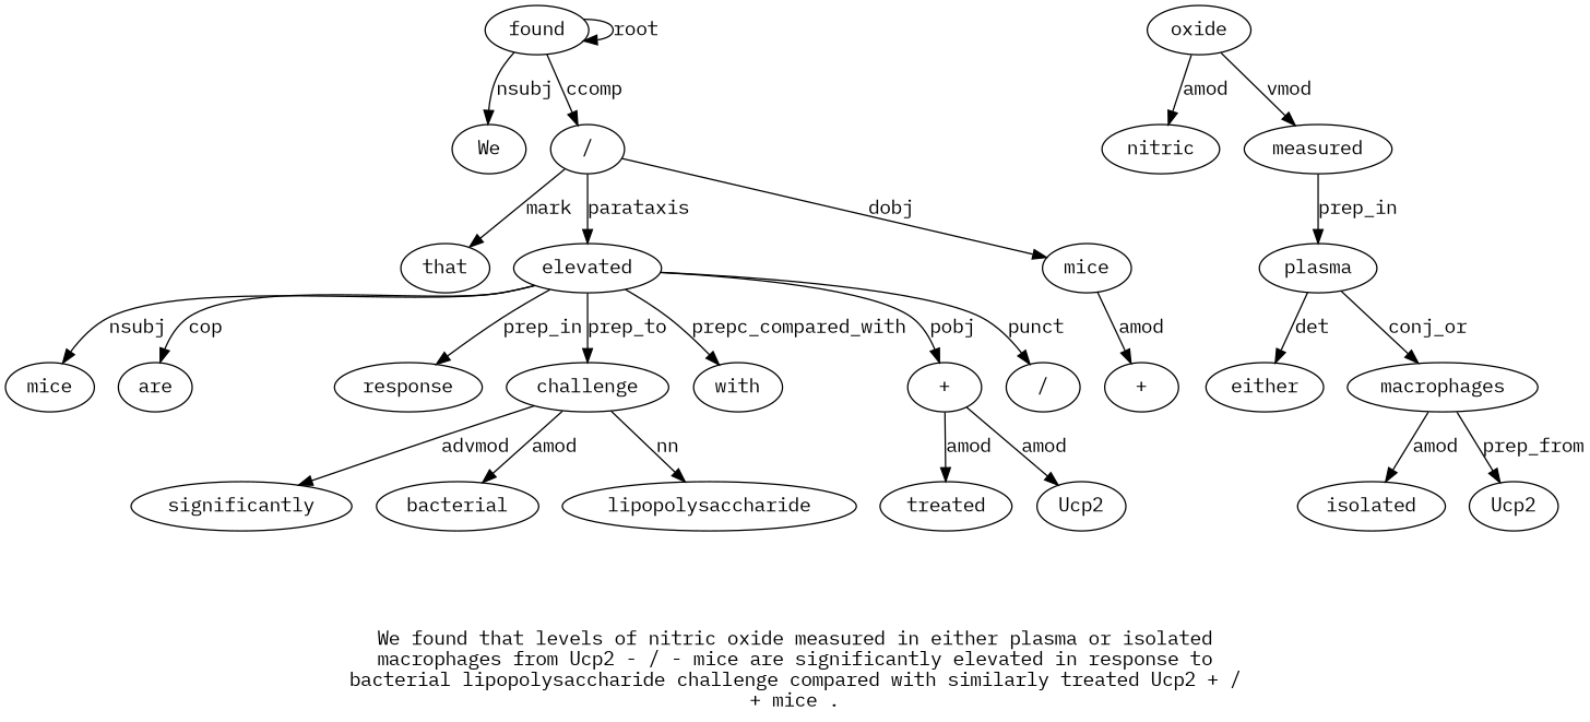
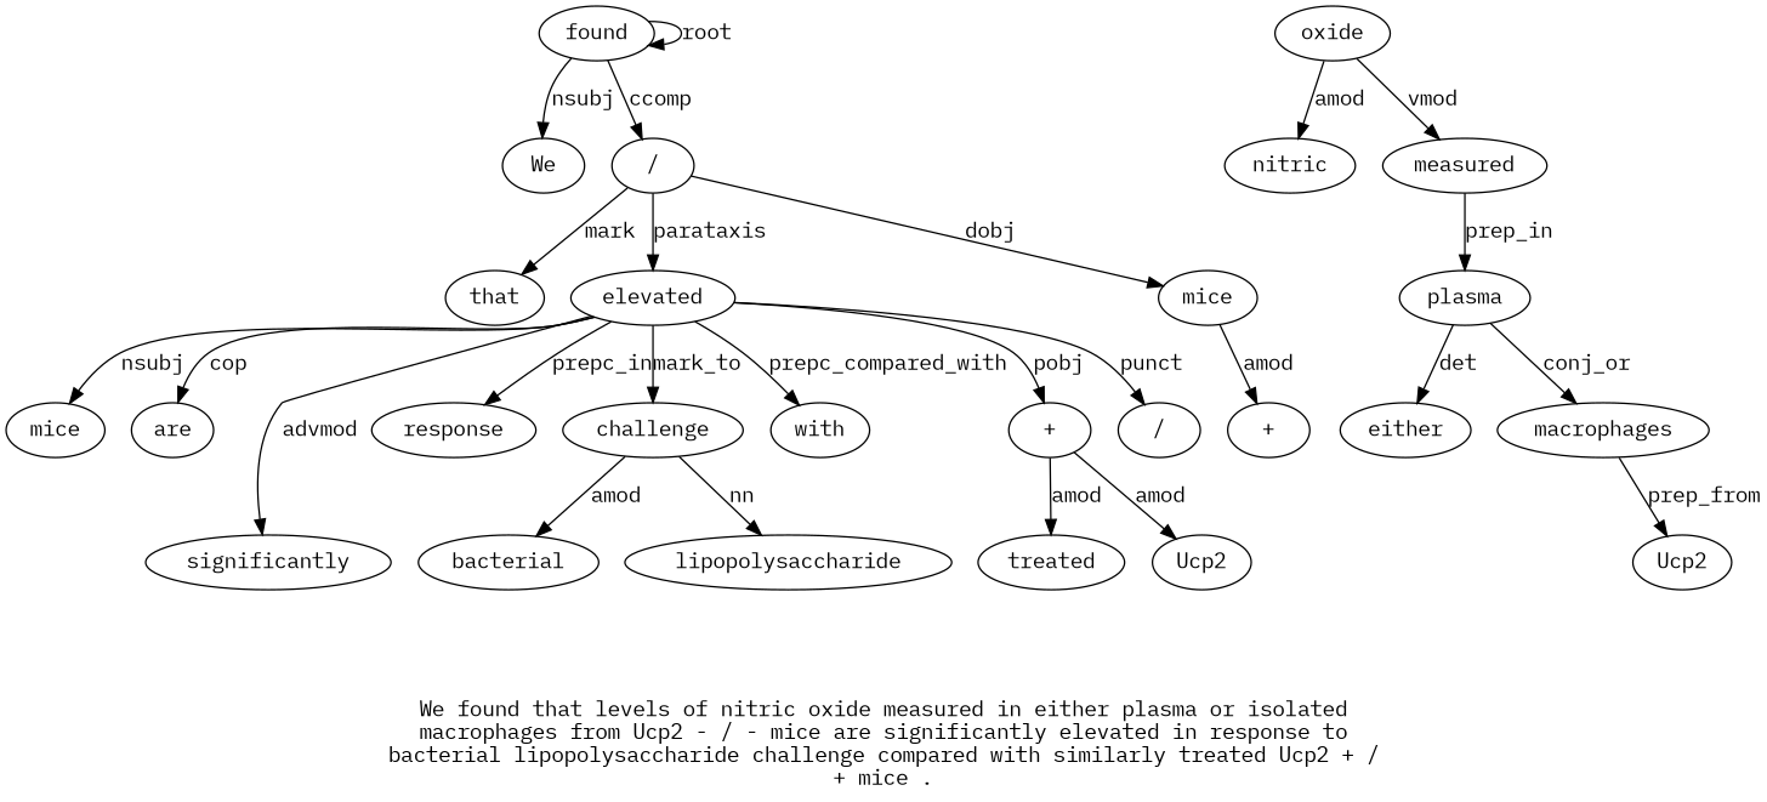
  digraph {
    fontname="IBM Plex Mono"
    label="We found that levels of nitric oxide measured in either plasma or isolated\nmacrophages from Ucp2 - / - mice are significantly elevated in response to\nbacterial lipopolysaccharide challenge compared with similarly treated Ucp2 + /\n+ mice ."
    node [fillcolor=white fontname="IBM Plex Mono" style=filled]
    edge [fontname="IBM Plex Mono"]
    n1 [label=found]
    n2 [label=We]
    n3 [label="/"]
    n4 [label=that]
    n5 [label=elevated]
    n6 [label=mice]
    n7 [label=mice]
    n8 [label=are]
    n9 [label=significantly]
    n10 [label=response]
    n11 [label=challenge]
    n12 [label=with]
    n13 [label="+"]
    n14 [label="/"]
    n15 [label="+"]
    n16 [label=oxide]
    n17 [label=nitric]
    n18 [label=measured]
    n19 [label=plasma]
    n20 [label=either]
    n21 [label=macrophages]
-   n22 [label=isolated]
    n23 [label=Ucp2]
    n24 [label=bacterial]
    n25 [label=lipopolysaccharide]
    n26 [label=treated]
    n27 [label=Ucp2]
    n1 -> n1 [label=root]
    n1 -> n2 [label=nsubj]
    n1 -> n3 [label=ccomp]
    n3 -> n4 [label=mark]
    n3 -> n5 [label=parataxis]
    n3 -> n6 [label=dobj]
    n5 -> n7 [label=nsubj]
    n5 -> n8 [label=cop]
-   n11 -> n9 [label=advmod]
-   n5 -> n10 [label=prep_in]
-   n5 -> n11 [label=prep_to]
+   n5 -> n9 [label=advmod]
+   n5 -> n10 [label=prepc_in]
+   n5 -> n11 [label=mark_to]
    n5 -> n12 [label=prepc_compared_with]
    n5 -> n13 [label=pobj]
    n5 -> n14 [label=punct]
    n6 -> n15 [label=amod]
    n11 -> n24 [label=amod]
    n11 -> n25 [label=nn]
    n13 -> n26 [label=amod]
    n13 -> n27 [label=amod]
    n16 -> n17 [label=amod]
    n16 -> n18 [label=vmod]
    n18 -> n19 [label=prep_in]
    n19 -> n20 [label=det]
    n19 -> n21 [label=conj_or]
-   n21 -> n22 [label=amod]
    n21 -> n23 [label=prep_from]
  }
